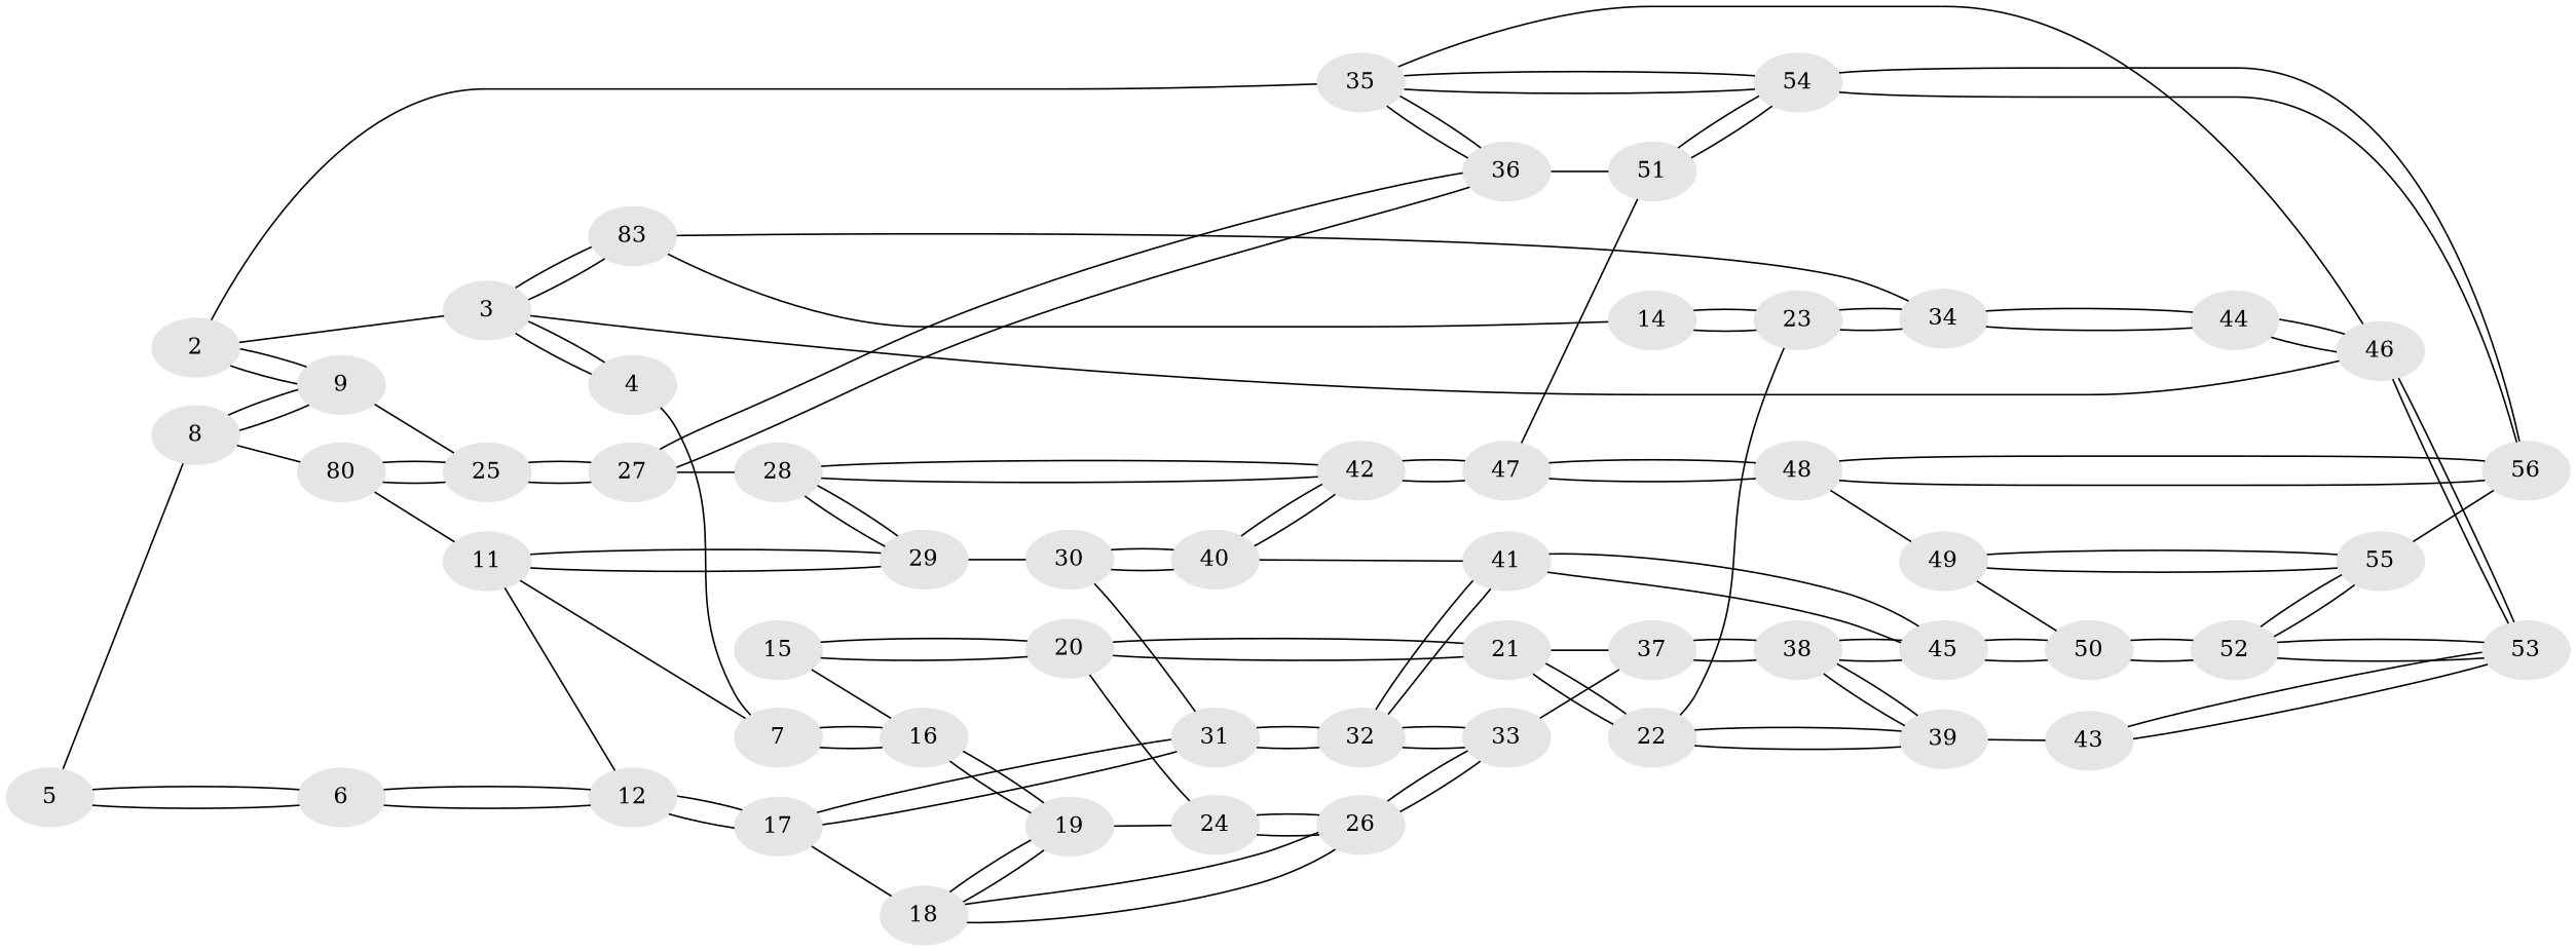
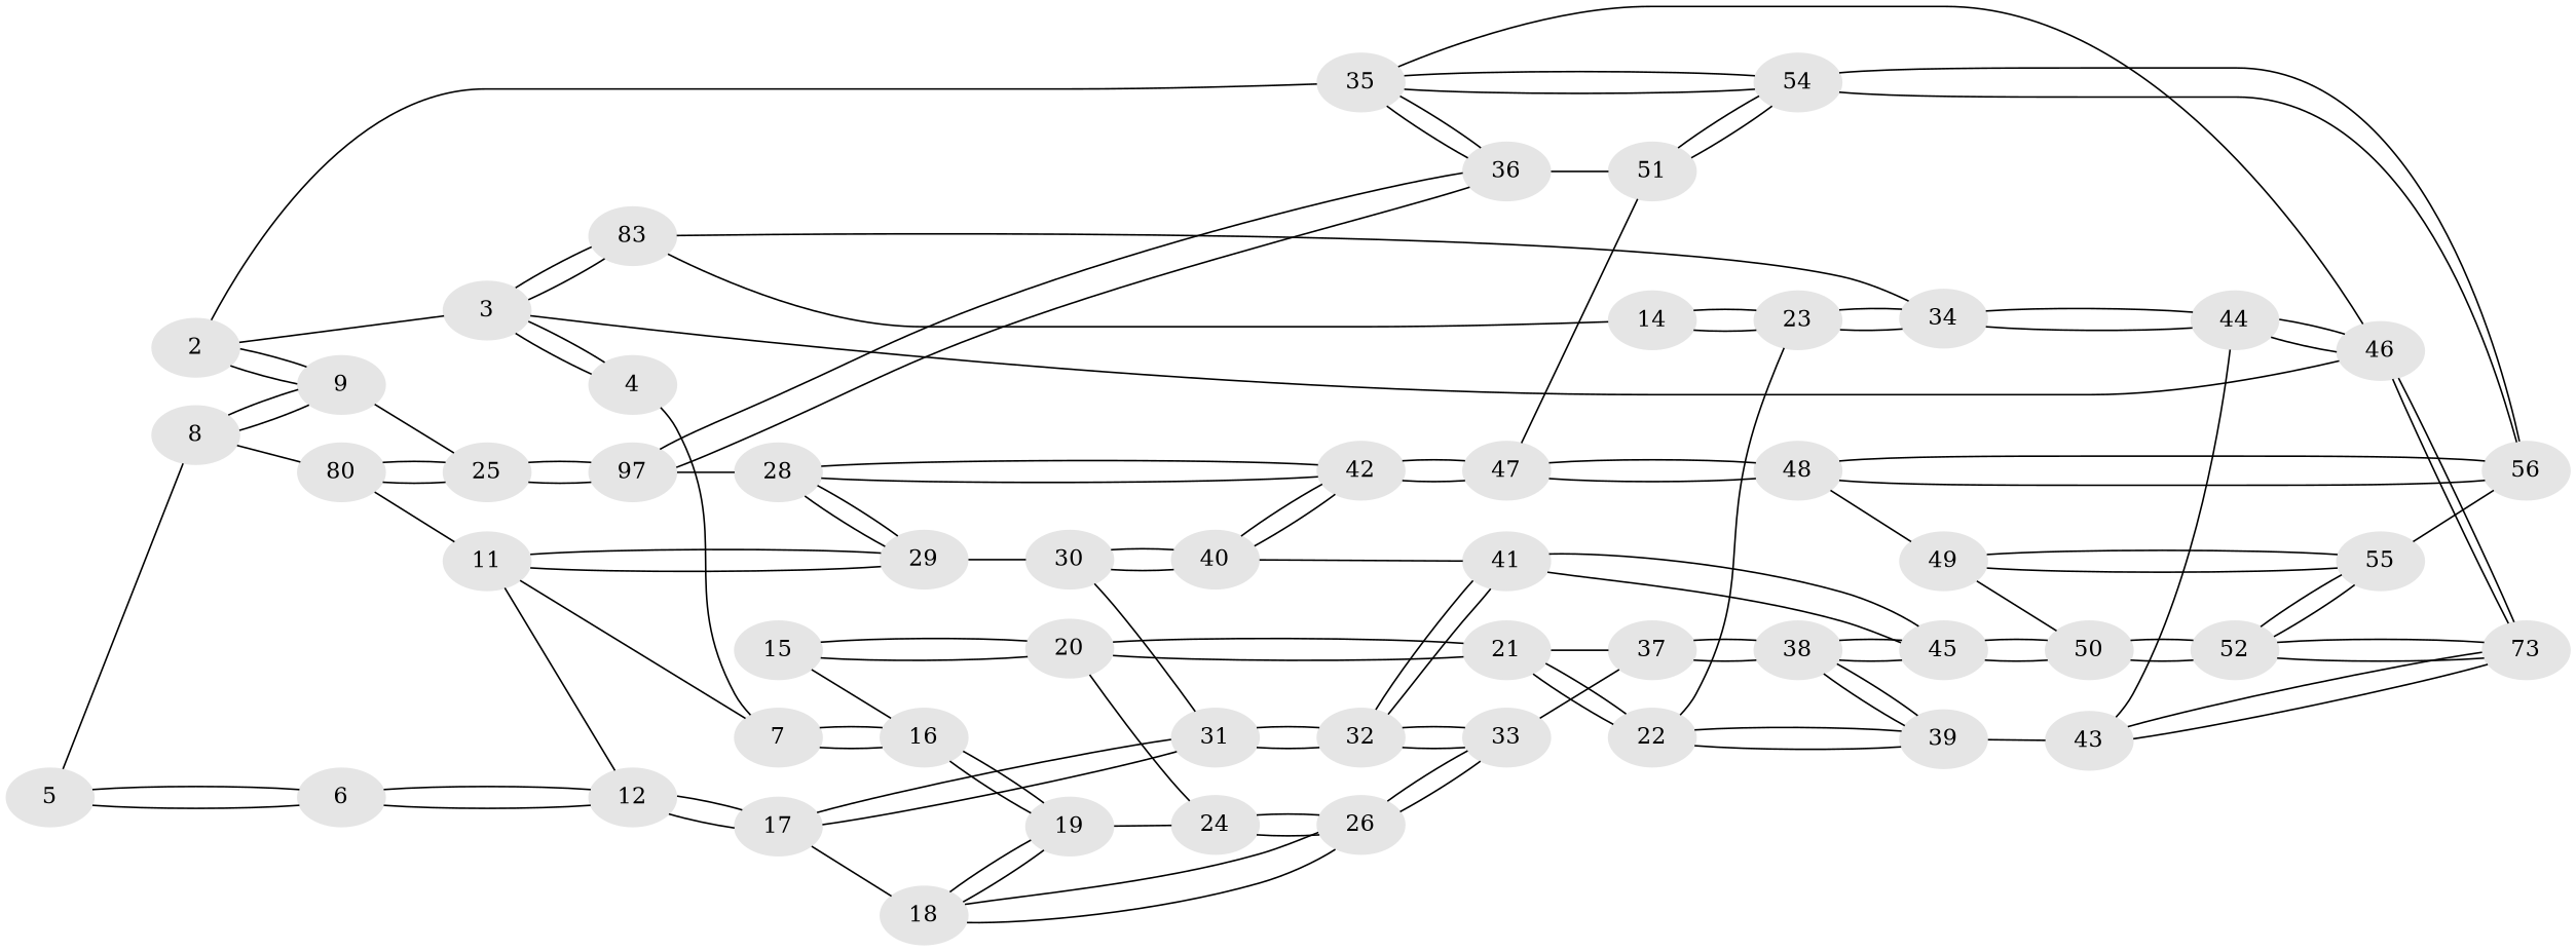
  graph {
    rankdir=LR
    node [color=gray90 style=filled]
    2
    3
    9
    35
    5
    6
    8
    4
    n9 [label=83]
    46
    25
    36
    54
    7
    14
    34
-   53
+   53 [label=73]
    16
    12
    n20 [label=80]
    17
    19
    11
-   27
+   27 [label=97]
    29
    30
    18
    31
    23
    44
    15
    20
    24
    21
    26
    32
    33
    22
    37
    39
    38
    43
    28
    42
    51
    47
    40
    41
    45
    56
    50
    48
    52
    49
    55
    2 -- 3
    2 -- 9
    2 -- 9
    2 -- 35
    3 -- 4
    3 -- 4
    3 -- n9
    3 -- n9
    3 -- 46
    9 -- 25
    35 -- 46
    35 -- 36
    35 -- 36
    35 -- 54
    35 -- 54
    5 -- 6
    5 -- 6
    5 -- 8
    6 -- 12
    6 -- 12
    8 -- 9
    8 -- 9
    8 -- n20
    4 -- 7
    n9 -- 14
    n9 -- 34
    46 -- 53
    46 -- 53
    25 -- 27
    25 -- 27
    36 -- 51
    54 -- 56
    54 -- 56
    7 -- 16
    7 -- 16
    14 -- 23
    14 -- 23
    34 -- 44
    34 -- 44
    16 -- 19
    16 -- 19
    12 -- 17
    12 -- 17
    n20 -- 25
    n20 -- 25
    n20 -- 11
    17 -- 18
    17 -- 31
    17 -- 31
    19 -- 24
    11 -- 7
    11 -- 12
    11 -- 29
    11 -- 29
    27 -- 36
    27 -- 36
    27 -- 28
    29 -- 30
    30 -- 31
    30 -- 40
    30 -- 40
    18 -- 19
    18 -- 19
    18 -- 26
    18 -- 26
    31 -- 32
    31 -- 32
    23 -- 34
    23 -- 34
    44 -- 46
    44 -- 46
    15 -- 16
    15 -- 20
    15 -- 20
    20 -- 24
    20 -- 21
    20 -- 21
    24 -- 26
    24 -- 26
    21 -- 22
    21 -- 22
    21 -- 37
    26 -- 33
    26 -- 33
    32 -- 33
    32 -- 33
    32 -- 41
    32 -- 41
    33 -- 37
    22 -- 23
    22 -- 39
    22 -- 39
    37 -- 38
    37 -- 38
    39 -- 43
    38 -- 39
    38 -- 39
    38 -- 45
    38 -- 45
    43 -- 53
    43 -- 53
+   43 -- 44
    28 -- 29
    28 -- 29
    28 -- 42
    28 -- 42
    42 -- 47
    42 -- 47
    51 -- 54
    51 -- 54
    47 -- 51
    47 -- 48
    47 -- 48
    40 -- 42
    40 -- 42
    40 -- 41
    41 -- 45
    41 -- 45
    45 -- 50
    45 -- 50
    50 -- 52
    50 -- 52
    48 -- 56
    48 -- 56
    48 -- 49
    52 -- 53
    52 -- 53
    52 -- 55
    52 -- 55
    49 -- 50
    49 -- 55
    49 -- 55
    55 -- 56
  }
